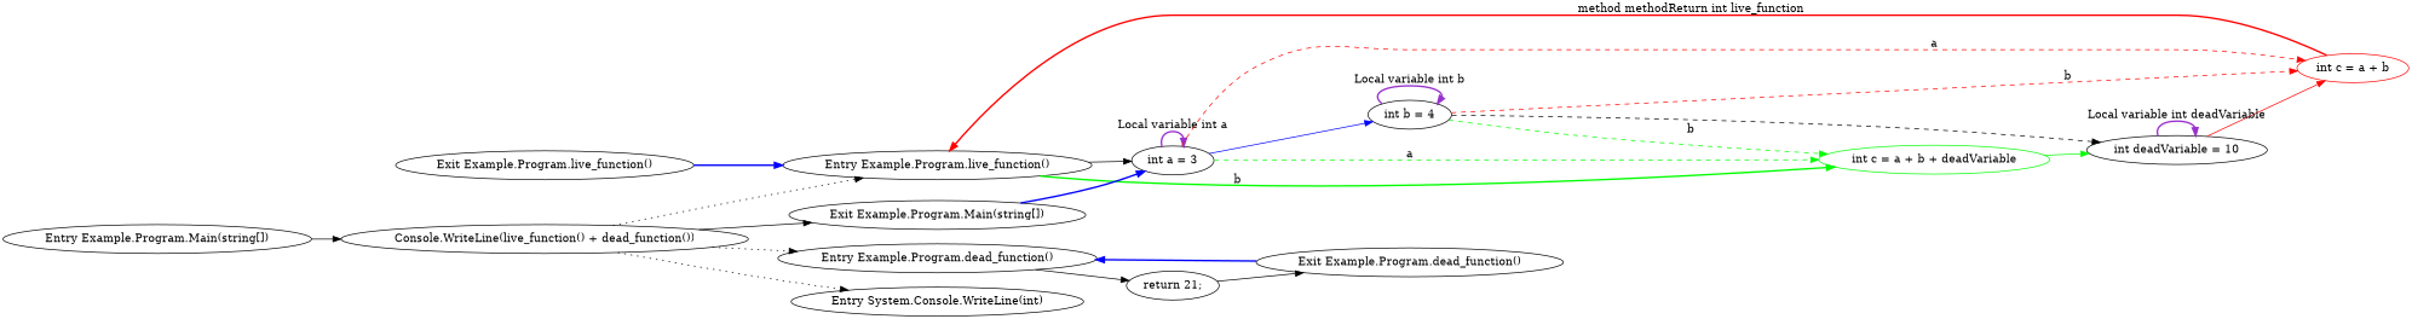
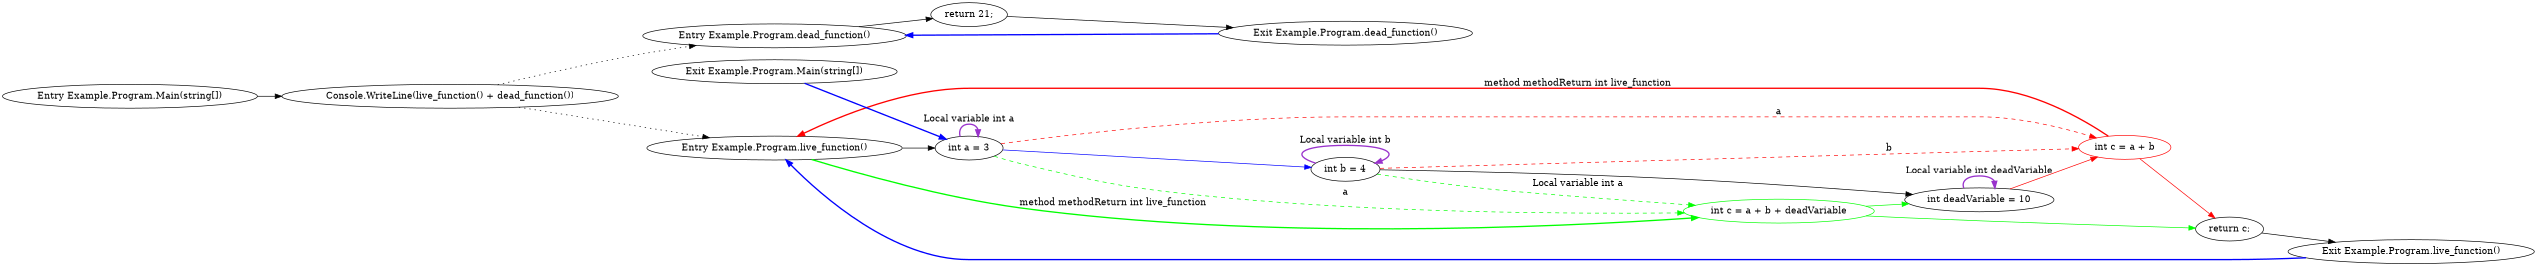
  digraph {
    rankdir=LR
    node [cluster="Example.Program.live_function()" span="6-6"]
    edge [style=solid]
    n1 [cluster="Example.Program.dead_function()" label="Entry Example.Program.dead_function()"]
    n2 [cluster="Example.Program.dead_function()" label="return 21;" span="8-8"]
    n3 [cluster="Example.Program.dead_function()" label="Exit Example.Program.dead_function()"]
    n4 [label="Entry Example.Program.live_function()" span="11-11"]
    n5 [label="int a = 3" span="13-13"]
    n6 [color=green label="int c = a + b + deadVariable" span="16-16"]
    n7 [color=red label="int c = a + b" span="16-16"]
    n8 [label="int b = 4" span="14-14"]
+   n9 [label="return c;" span="17-17"]
    n10 [label="int deadVariable = 10" span="15-15"]
    n11 [label="Exit Example.Program.live_function()" span="11-11"]
    n12 [cluster="Example.Program.Main(string[])" label="Entry Example.Program.Main(string[])" span="20-20"]
    n13 [cluster="Example.Program.Main(string[])" label="Console.WriteLine(live_function() + dead_function())" span="22-22"]
    n14 [cluster="Example.Program.Main(string[])" label="Exit Example.Program.Main(string[])" span="20-20"]
-   n15 [cluster="System.Console.WriteLine(int)" label="Entry System.Console.WriteLine(int)" span="0-0"]
    n1 -> n2
    n2 -> n3
    n3 -> n1 [color=blue style=bold]
    n4 -> n5
-   n4 -> n6 [color=green label=b style=bold]
+   n4 -> n6 [color=green label="method methodReturn int live_function" style=bold]
    n5 -> n5 [color=darkorchid label="Local variable int a" style=bold]
    n5 -> n6 [color=green label=a style=dashed]
    n5 -> n7 [color=red label=a style=dashed]
    n5 -> n8 [color=blue]
+   n6 -> n9 [color=green]
    n6 -> n10 [color=green]
    n7 -> n4 [color=red label="method methodReturn int live_function" style=bold]
-   n8 -> n6 [color=green label=b style=dashed]
+   n7 -> n9 [color=red]
+   n8 -> n6 [color=green label="Local variable int a" style=dashed]
    n8 -> n7 [color=red label=b style=dashed]
    n8 -> n8 [color=darkorchid label="Local variable int b" style=bold]
-   n8 -> n10 [style=dashed]
+   n8 -> n10
+   n9 -> n11
    n10 -> n7 [color=red]
    n10 -> n10 [color=darkorchid label="Local variable int deadVariable" style=bold]
    n11 -> n4 [color=blue style=bold]
    n12 -> n13
    n13 -> n1 [style=dotted]
    n13 -> n4 [style=dotted]
-   n13 -> n14
-   n13 -> n15 [style=dotted]
    n14 -> n5 [color=blue style=bold]
  }
